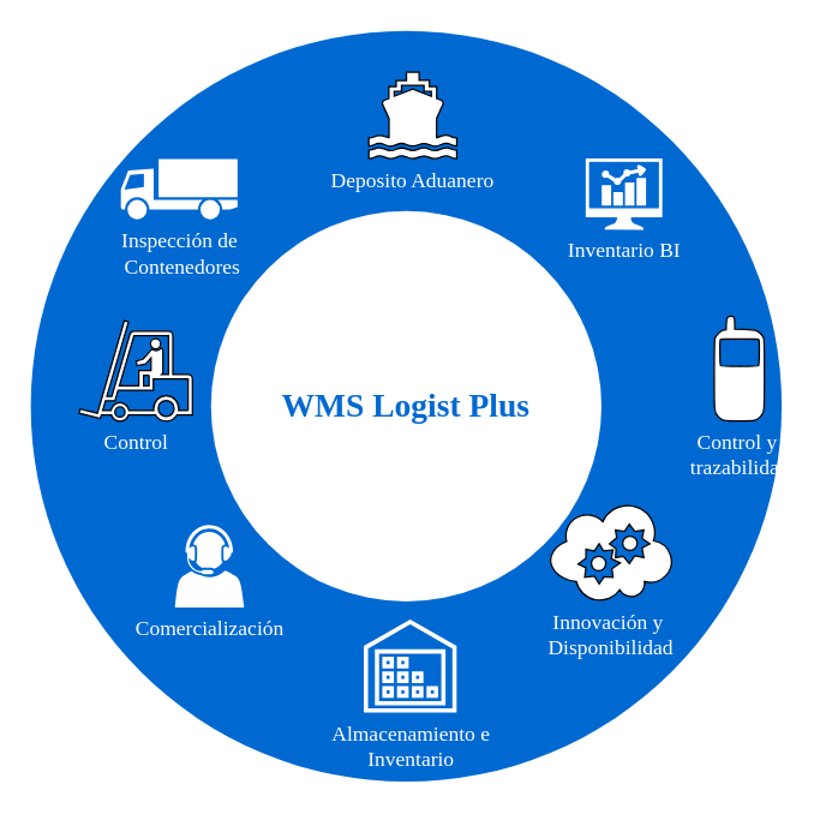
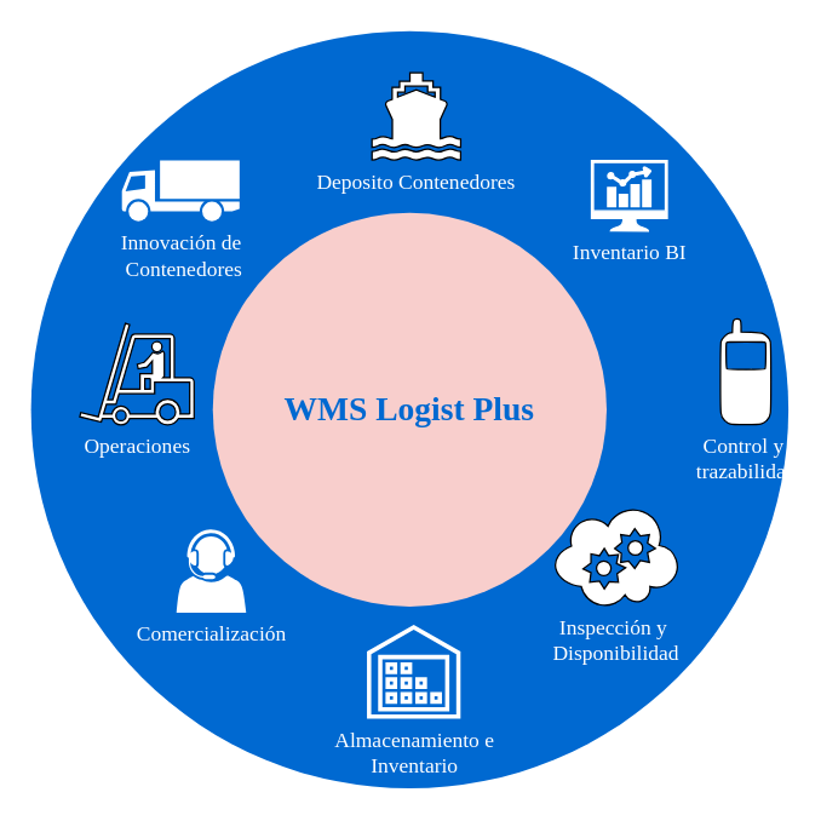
  <mxCell id="0" />
  <mxCell id="1" parent="0" />
  <mxCell id="2" value="Ad" style="ellipse;whiteSpace=wrap;html=1;rounded=0;shadow=0;comic=0;strokeWidth=1;fontFamily=Verdana;fontSize=14;strokeColor=none;fillColor=#0069D1;" parent="1" vertex="1"><mxGeometry x="20" y="20" width="500" height="500" as="geometry" /></mxCell>
- <mxCell id="3" value="WMS Logist Plus" style="ellipse;whiteSpace=wrap;html=1;rounded=0;shadow=0;comic=0;strokeWidth=1;fontFamily=Verdana;fontSize=22;strokeColor=none;fillColor=#ffffff;fontColor=#0069D1;fontStyle=1" parent="1" vertex="1"><mxGeometry x="140" y="140" width="260" height="260" as="geometry" /></mxCell>
+ <mxCell id="3" value="WMS Logist Plus" style="ellipse;whiteSpace=wrap;html=1;rounded=0;shadow=0;comic=0;strokeWidth=1;fontFamily=Verdana;fontSize=22;strokeColor=none;fillColor=#f8cecc;fontColor=#0069D1;fontStyle=1;" parent="1" vertex="1"><mxGeometry x="140" y="140" width="260" height="260" as="geometry" /></mxCell>
  <mxCell id="4" value="Comercialización" style="shadow=0;dashed=0;html=1;strokeColor=none;fillColor=#ffffff;labelPosition=center;verticalLabelPosition=bottom;verticalAlign=top;shape=mxgraph.office.users.call_center_agent;rounded=0;comic=0;fontFamily=Verdana;fontSize=14;fontColor=#FFFFFF;" parent="1" vertex="1"><mxGeometry x="116" y="349" width="46" height="55" as="geometry" /></mxCell>
- <mxCell id="5" value="Inspección de&lt;div&gt;&amp;nbsp;Contenedores&lt;/div&gt;" style="shape=mxgraph.signs.transportation.truck_1;html=1;pointerEvents=1;fillColor=default;strokeColor=none;verticalLabelPosition=bottom;verticalAlign=top;align=center;sketch=0;fontFamily=Verdana;fontSize=14;fontColor=#FFFFFF;flipH=0;flipV=0;fixedWidth=0;" vertex="1" parent="1"><mxGeometry x="80" y="105.5" width="77.65" height="40" as="geometry" /></mxCell>
- <mxCell id="6" value="Deposito Aduanero" style="shape=mxgraph.signs.transportation.ship_2;html=1;pointerEvents=1;verticalLabelPosition=bottom;verticalAlign=top;align=center;sketch=0;fontFamily=Verdana;fontSize=14;fontColor=#FFFFFF;" vertex="1" parent="1"><mxGeometry x="245.06" y="47.5" width="58.59" height="58" as="geometry" /></mxCell>
- <mxCell id="7" value="Control" style="shape=mxgraph.signs.transportation.forklift;html=1;pointerEvents=1;verticalLabelPosition=bottom;verticalAlign=top;align=center;fontColor=#FFFFFF;fontFamily=Verdana;strokeWidth=1;perimeterSpacing=0;shadow=0;fontSize=14;" vertex="1" parent="1"><mxGeometry x="52.18" y="213" width="75.47" height="67" as="geometry" /></mxCell>
+ <mxCell id="5" value="Innovación de&lt;div&gt;&amp;nbsp;Contenedores&lt;/div&gt;" style="shape=mxgraph.signs.transportation.truck_1;html=1;pointerEvents=1;fillColor=default;strokeColor=none;verticalLabelPosition=bottom;verticalAlign=top;align=center;sketch=0;fontFamily=Verdana;fontSize=14;fontColor=#FFFFFF;flipH=0;flipV=0;fixedWidth=0;" vertex="1" parent="1"><mxGeometry x="80" y="105.5" width="77.65" height="40" as="geometry" /></mxCell>
+ <mxCell id="6" value="Deposito Contenedores" style="shape=mxgraph.signs.transportation.ship_2;html=1;pointerEvents=1;verticalLabelPosition=bottom;verticalAlign=top;align=center;sketch=0;fontFamily=Verdana;fontSize=14;fontColor=#FFFFFF;" vertex="1" parent="1"><mxGeometry x="245.06" y="47.5" width="58.59" height="58" as="geometry" /></mxCell>
+ <mxCell id="7" value="Operaciones" style="shape=mxgraph.signs.transportation.forklift;html=1;pointerEvents=1;verticalLabelPosition=bottom;verticalAlign=top;align=center;fontColor=#FFFFFF;fontFamily=Verdana;strokeWidth=1;perimeterSpacing=0;shadow=0;fontSize=14;" vertex="1" parent="1"><mxGeometry x="52.18" y="213" width="75.47" height="67" as="geometry" /></mxCell>
  <mxCell id="8" value="Control y&amp;nbsp;&lt;div&gt;trazabilidad&lt;/div&gt;" style="shape=mxgraph.signs.tech.cell_phone;html=1;pointerEvents=1;verticalLabelPosition=bottom;verticalAlign=top;align=center;sketch=0;fontFamily=Verdana;fontSize=14;fontColor=#FFFFFF;" vertex="1" parent="1"><mxGeometry x="475" y="210" width="33.57" height="70" as="geometry" /></mxCell>
  <mxCell id="9" value="Inventario BI" style="sketch=0;pointerEvents=1;shadow=0;dashed=0;html=1;aspect=fixed;labelPosition=center;verticalLabelPosition=bottom;verticalAlign=top;align=center;outlineConnect=0;shape=mxgraph.vvd.nsx_dashboard;fontFamily=Verdana;fontSize=14;fontColor=#FFFFFF;fillColor=default;strokeColor=#FFFFFF;" vertex="1" parent="1"><mxGeometry x="390" y="105.5" width="50" height="46.5" as="geometry" /></mxCell>
- <mxCell id="10" value="&lt;font&gt;Innovación y&amp;nbsp;&lt;/font&gt;&lt;div&gt;&lt;font&gt;Disponibilidad&lt;/font&gt;&lt;/div&gt;" style="verticalLabelPosition=bottom;html=1;verticalAlign=top;align=center;shape=mxgraph.azure.cloud_service;fontColor=#FFFFFF;fontSize=14;fontFamily=Verdana;" vertex="1" parent="1"><mxGeometry x="365" y="334" width="82.5" height="66" as="geometry" /></mxCell>
+ <mxCell id="10" value="&lt;font&gt;Inspección y&amp;nbsp;&lt;/font&gt;&lt;div&gt;&lt;font&gt;Disponibilidad&lt;/font&gt;&lt;/div&gt;" style="verticalLabelPosition=bottom;html=1;verticalAlign=top;align=center;shape=mxgraph.azure.cloud_service;fontColor=#FFFFFF;fontSize=14;fontFamily=Verdana;" vertex="1" parent="1"><mxGeometry x="365" y="334" width="82.5" height="66" as="geometry" /></mxCell>
  <mxCell id="11" value="Almacenamiento e&lt;div&gt;Inventario&lt;/div&gt;" style="sketch=0;outlineConnect=0;dashed=0;verticalLabelPosition=bottom;verticalAlign=top;align=center;html=1;fontSize=14;fontStyle=0;aspect=fixed;pointerEvents=1;shape=mxgraph.aws4.inventory;fontFamily=Verdana;fontColor=#FFFFFF;" vertex="1" parent="1"><mxGeometry x="241.65" y="412" width="62" height="62" as="geometry" /></mxCell>
